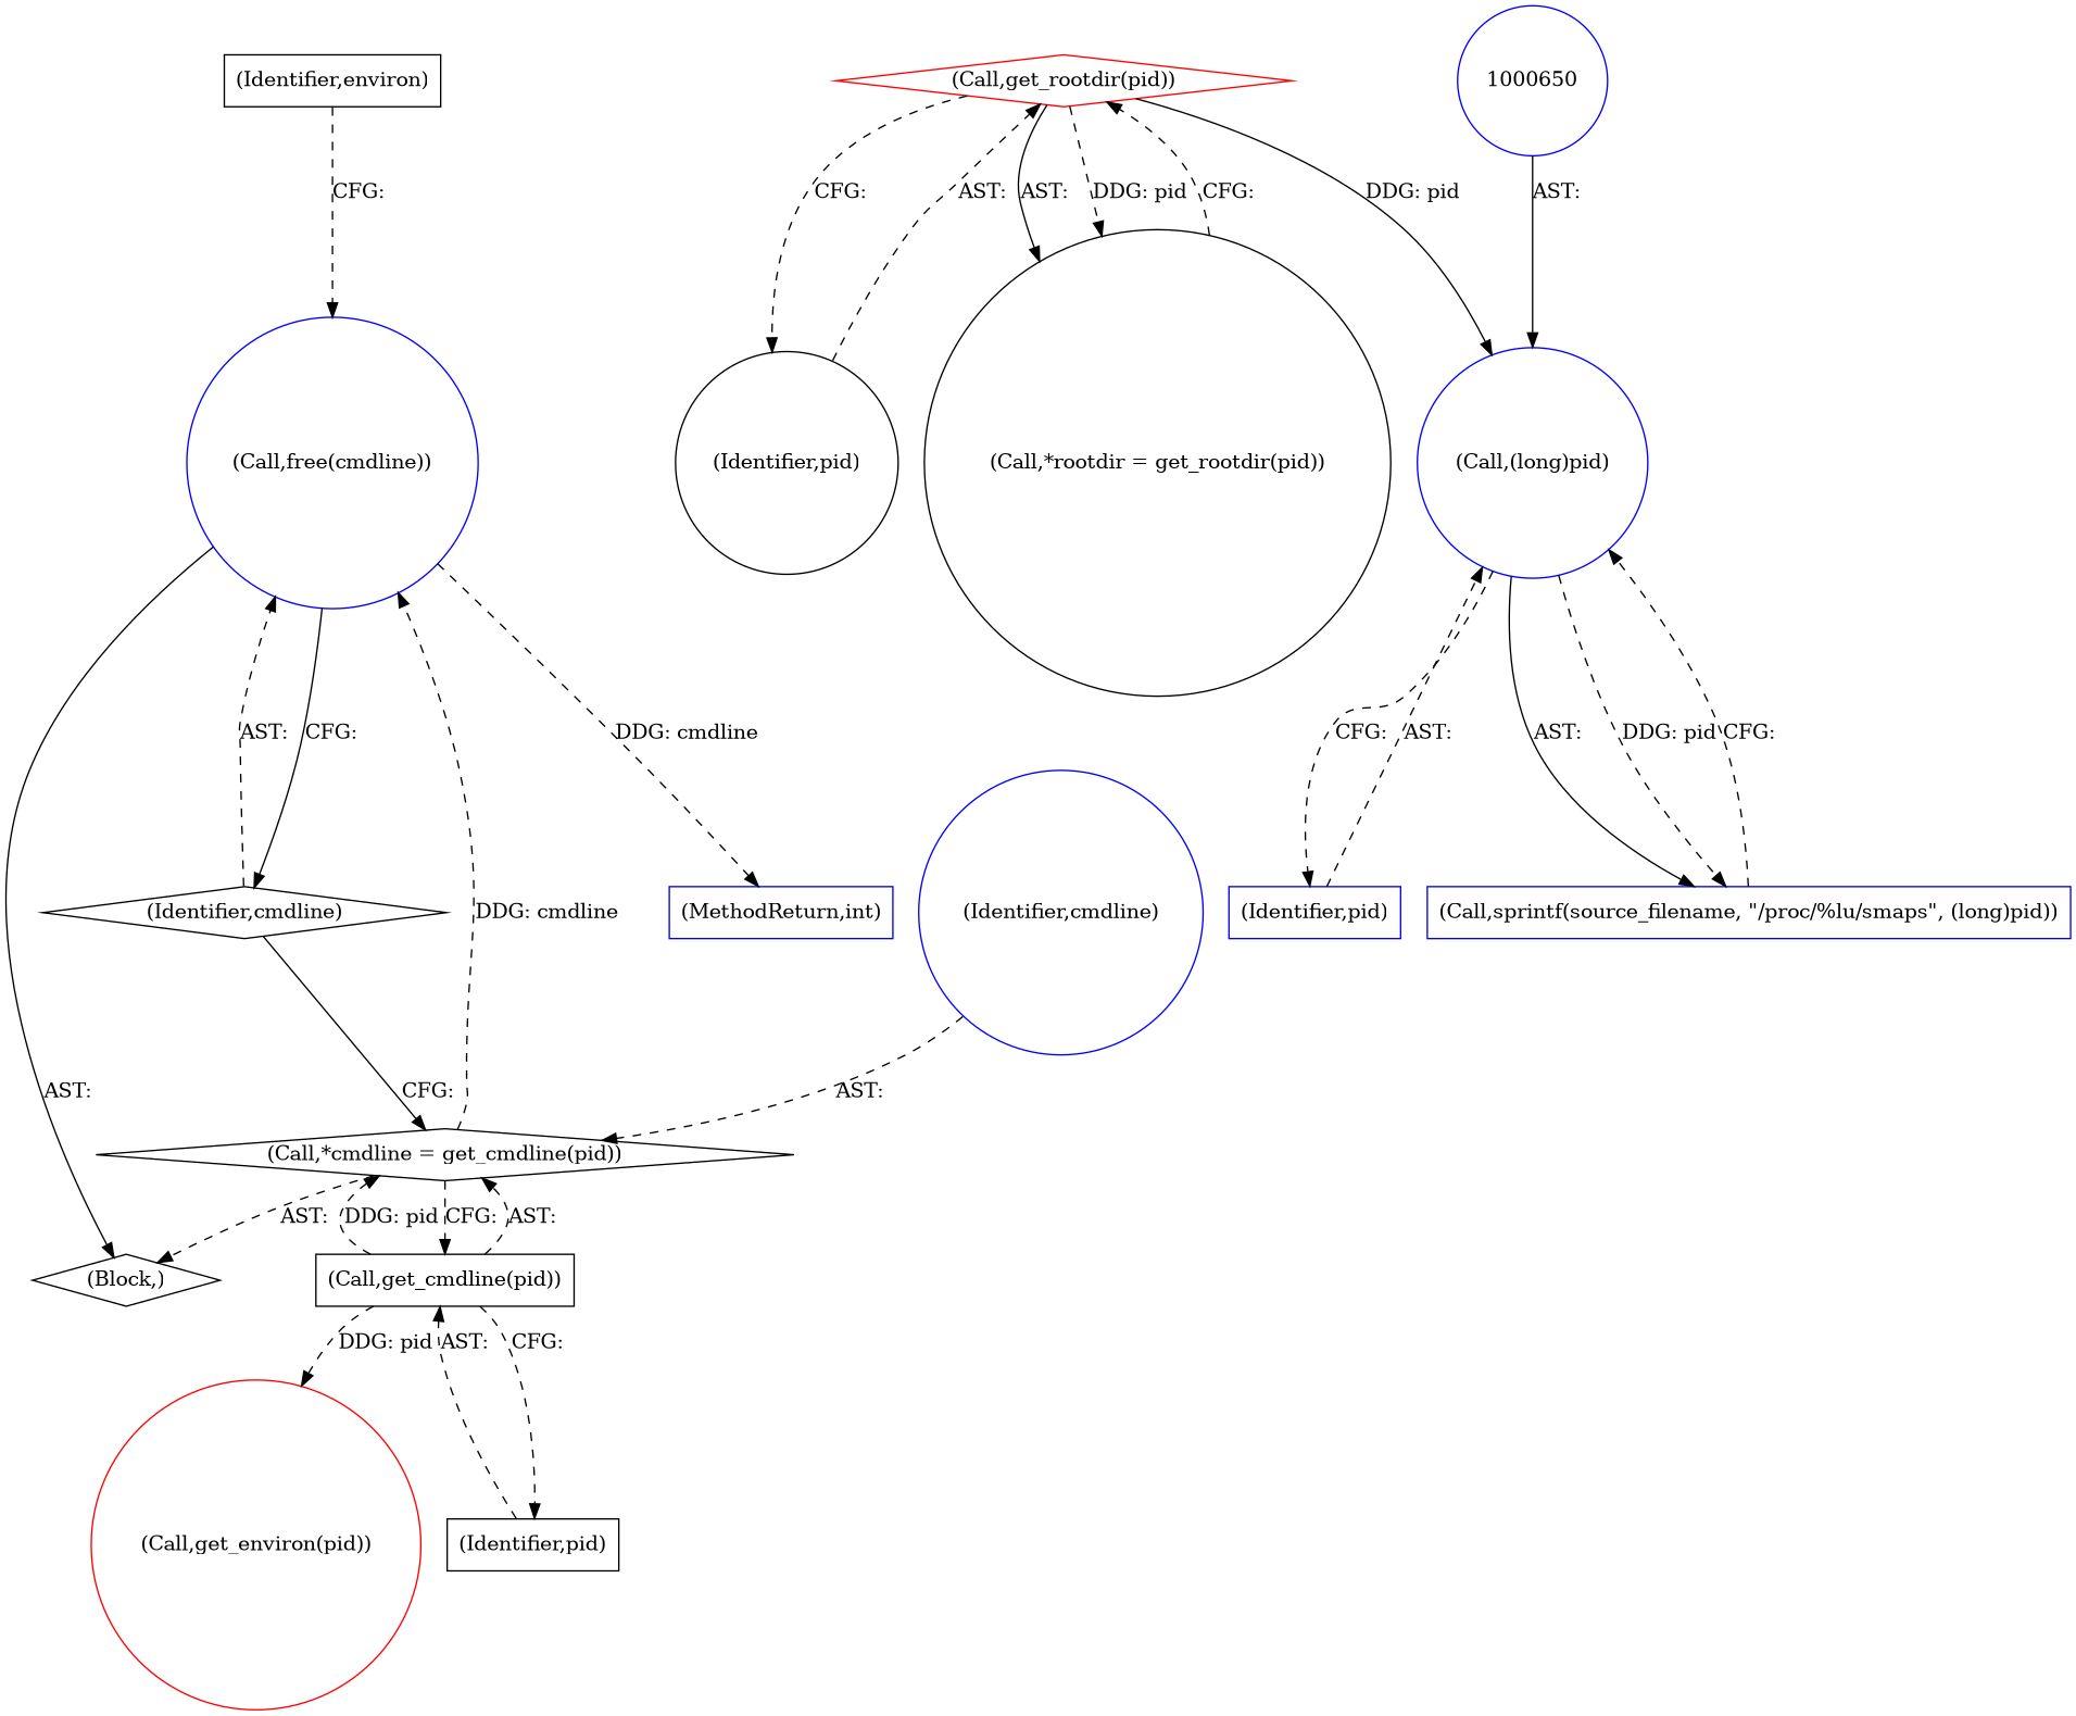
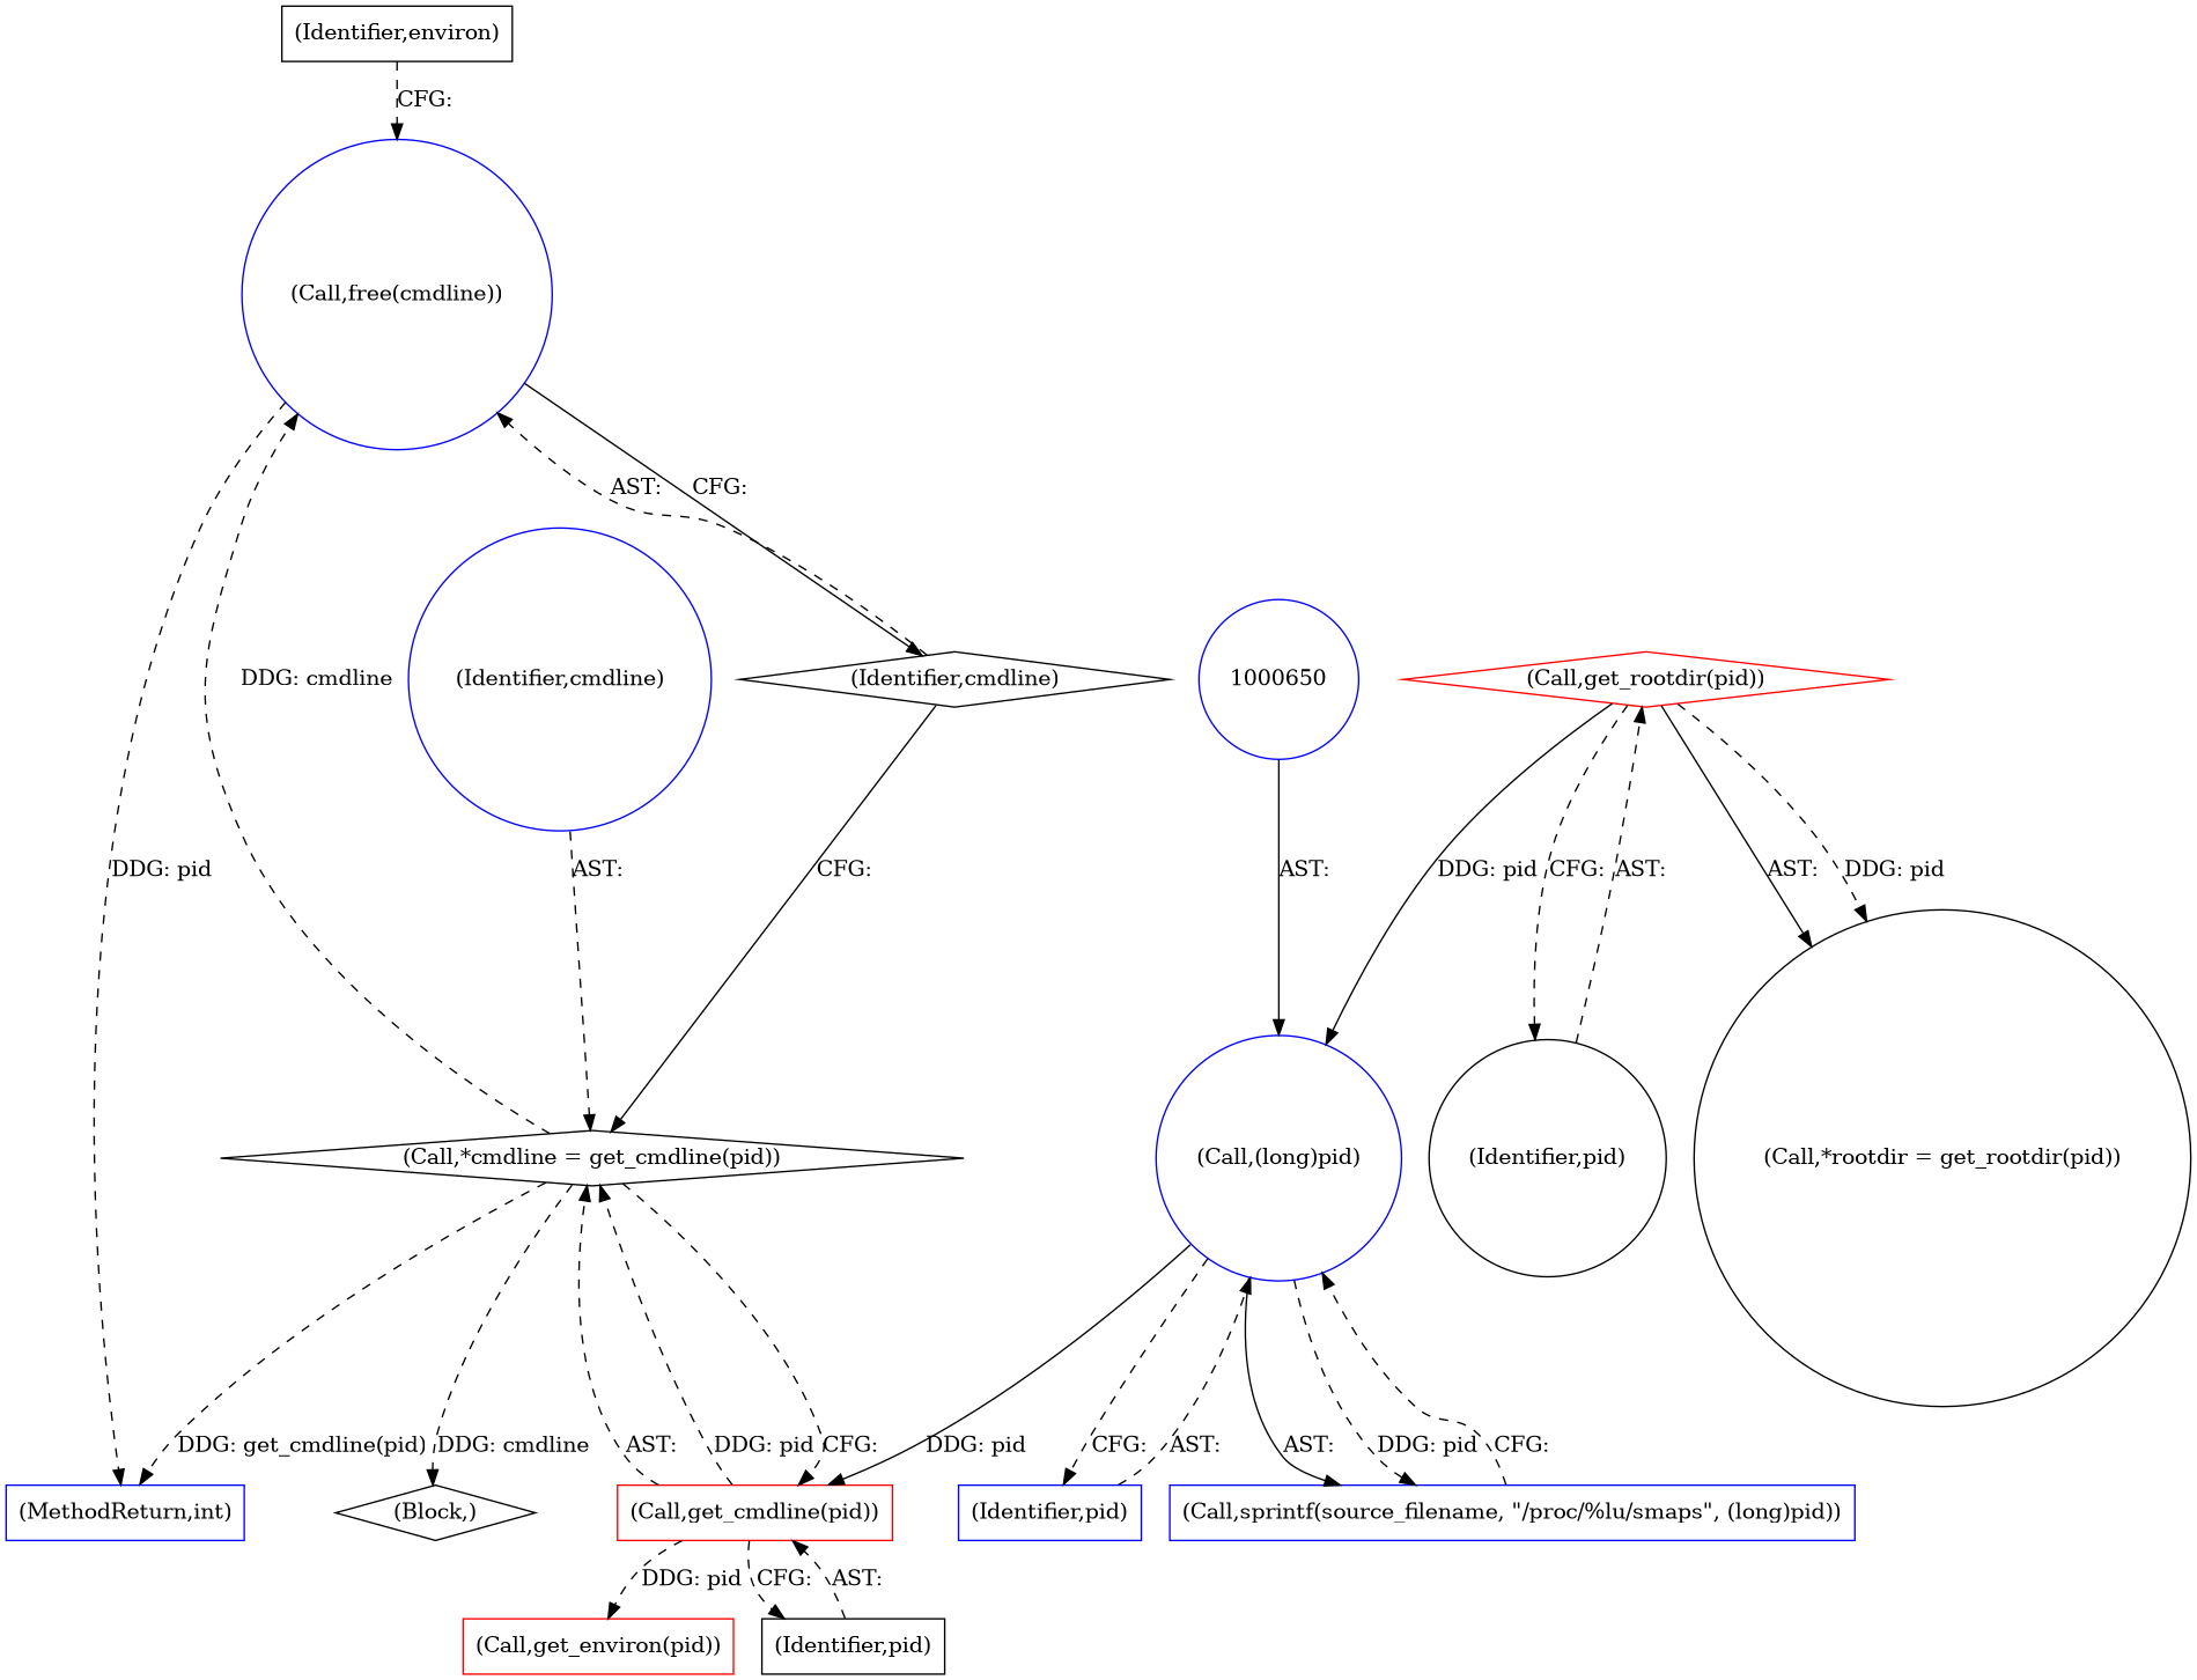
  digraph {
    node [color=black shape=box]
    edge [style=dashed]
    n1 [color=blue label="(Call,free(cmdline))" shape=circle]
    n2 [label="(Block,)" shape=diamond]
    n3 [label="(Identifier,cmdline)" shape=diamond]
    n4 [color=blue label="(MethodReturn,int)"]
    n5 [label="(Call,*cmdline = get_cmdline(pid))" shape=diamond]
-   n6 [label="(Call,get_cmdline(pid))"]
-   n7 [color=red label="(Call,get_environ(pid))" shape=circle]
+   n6 [color=red label="(Call,get_cmdline(pid))"]
+   n7 [color=red label="(Call,get_environ(pid))"]
    n8 [label="(Identifier,pid)"]
    n9 [color=blue label="(Call,(long)pid)" shape=circle]
    n10 [color=blue label="(Identifier,pid)"]
    n11 [color=blue label="(Call,sprintf(source_filename, \"/proc/%lu/smaps\", (long)pid))"]
    n12 [color=red label="(Call,get_rootdir(pid))" shape=diamond]
    n13 [label="(Identifier,pid)" shape=circle]
    n14 [label="(Call,*rootdir = get_rootdir(pid))" shape=circle]
    n15 [color=blue label="(Identifier,cmdline)" shape=circle]
    n16 [label="(Identifier,environ)"]
    1000650 [color=blue shape=circle]
-   n1 -> n2 [label="AST: " style=solid]
    n1 -> n3 [label="CFG: " style=solid]
-   n1 -> n4 [label="DDG: cmdline"]
+   n1 -> n4 [label="DDG: pid"]
    n3 -> n1 [label="AST: "]
    n3 -> n5 [label="CFG: " style=solid]
    n5 -> n1 [label="DDG: cmdline"]
-   n5 -> n2 [label="AST: "]
+   n5 -> n2 [label="DDG: cmdline"]
+   n5 -> n4 [label="DDG: get_cmdline(pid)"]
    n5 -> n6 [label="CFG: "]
    n6 -> n5 [label="AST: "]
    n6 -> n5 [label="DDG: pid"]
    n6 -> n7 [label="DDG: pid"]
    n6 -> n8 [label="CFG: "]
    n8 -> n6 [label="AST: "]
+   n9 -> n6 [label="DDG: pid" style=solid]
    n9 -> n10 [label="CFG: "]
    n9 -> n11 [label="AST: " style=solid]
    n9 -> n11 [label="DDG: pid"]
    n10 -> n9 [label="AST: "]
    n11 -> n9 [label="CFG: "]
    n12 -> n9 [label="DDG: pid" style=solid]
    n12 -> n13 [label="CFG: "]
    n12 -> n14 [label="AST: " style=solid]
    n12 -> n14 [label="DDG: pid"]
    n13 -> n12 [label="AST: "]
-   n14 -> n12 [label="CFG: "]
    n15 -> n5 [label="AST: "]
    n16 -> n1 [label="CFG: "]
    1000650 -> n9 [label="AST: " style=solid]
  }
